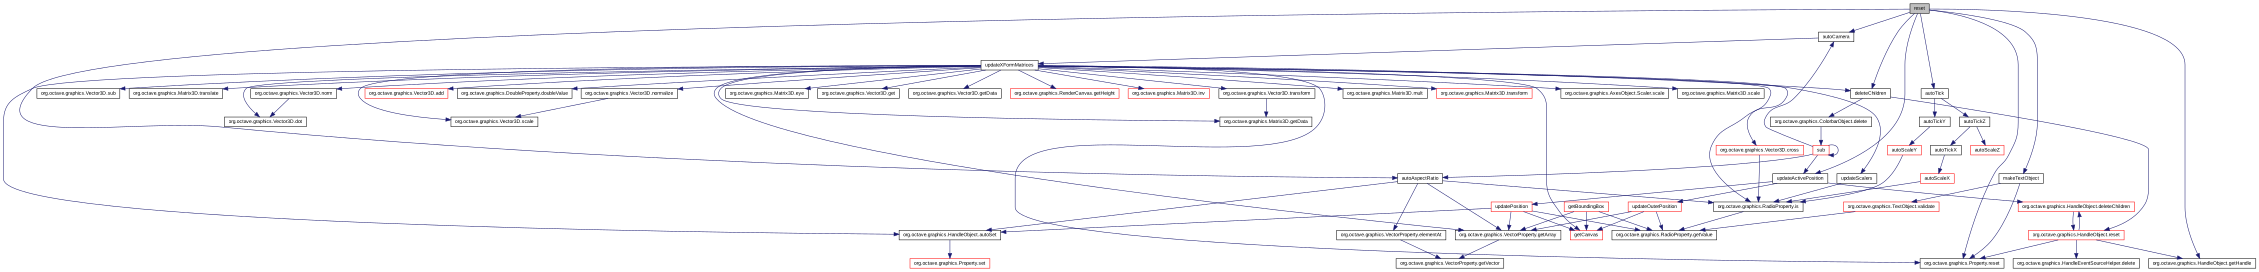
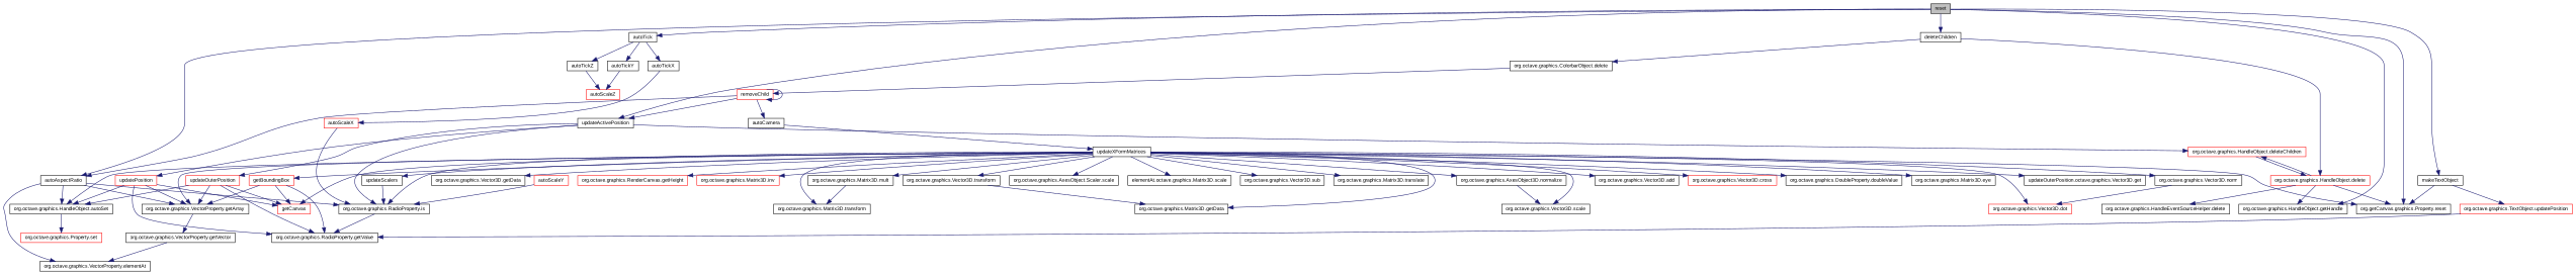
  digraph {
    fontname="Liberation Sans"
    rankdir=TB
    node [color=black fillcolor=white fontname="Liberation Sans" fontsize=10 shape=record style=filled]
    edge [color=midnightblue fontname="Liberation Sans" fontsize=10 labelfontname=FreeSans labelfontsize=10 style=solid]
    n1 [fillcolor=grey75 fontcolor=black height=0.2 label=reset width=0.4]
    n2 [height=0.2 label=autoAspectRatio width=0.4]
    n3 [height=0.2 label=autoCamera width=0.4]
-   n4 [height=0.2 label="org.octave.graphics.Property.reset" width=0.4]
+   n4 [height=0.2 label="org.getCanvas.graphics.Property.reset" width=0.4]
    n5 [height=0.2 label=autoTick width=0.4]
    n6 [height=0.2 label=deleteChildren width=0.4]
    n7 [height=0.2 label=updateActivePosition width=0.4]
    n8 [height=0.2 label="org.octave.graphics.HandleObject.getHandle" width=0.4]
    n9 [height=0.2 label=makeTextObject width=0.4]
    n10 [height=0.2 label="org.octave.graphics.HandleObject.autoSet" width=0.4]
    n11 [height=0.2 label="org.octave.graphics.VectorProperty.elementAt" width=0.4]
    n12 [height=0.2 label="org.octave.graphics.VectorProperty.getArray" width=0.4]
    n13 [height=0.2 label="org.octave.graphics.RadioProperty.is" width=0.4]
    n14 [height=0.2 label=updateXFormMatrices width=0.4]
    n15 [height=0.2 label=autoTickX width=0.4]
    n16 [height=0.2 label=autoTickY width=0.4]
    n17 [height=0.2 label=autoTickZ width=0.4]
    n18 [height=0.2 label="org.octave.graphics.ColorbarObject.delete" width=0.4]
-   n19 [color=red height=0.2 label="org.octave.graphics.HandleObject.reset" width=0.4]
+   n19 [color=red height=0.2 label="org.octave.graphics.HandleObject.delete" width=0.4]
    n20 [color=red height=0.2 label=updateOuterPosition width=0.4]
    n21 [color=red height=0.2 label=updatePosition width=0.4]
    n22 [color=red height=0.2 label="org.octave.graphics.HandleObject.deleteChildren" width=0.4]
-   n23 [color=red height=0.2 label="org.octave.graphics.TextObject.validate" width=0.4]
+   n23 [color=red height=0.2 label="org.octave.graphics.TextObject.updatePosition" width=0.4]
    n24 [color=red height=0.2 label="org.octave.graphics.Property.set" width=0.4]
    n25 [height=0.2 label="org.octave.graphics.VectorProperty.getVector" width=0.4]
    n26 [height=0.2 label="org.octave.graphics.RadioProperty.getValue" width=0.4]
-   n27 [color=red height=0.2 label="org.octave.graphics.Vector3D.add" width=0.4]
+   n27 [height=0.2 label="org.octave.graphics.Vector3D.add" width=0.4]
    n28 [color=red height=0.2 label="org.octave.graphics.Vector3D.cross" width=0.4]
-   n29 [height=0.2 label="org.octave.graphics.Vector3D.dot" width=0.4]
+   n29 [color=red height=0.2 label="org.octave.graphics.Vector3D.dot" width=0.4]
    n30 [height=0.2 label="org.octave.graphics.DoubleProperty.doubleValue" width=0.4]
    n31 [height=0.2 label="org.octave.graphics.Matrix3D.eye" width=0.4]
-   n32 [height=0.2 label="org.octave.graphics.Vector3D.get" width=0.4]
+   n32 [height=0.2 label="updateOuterPosition.octave.graphics.Vector3D.get" width=0.4]
    n33 [color=red height=0.2 label=getBoundingBox width=0.4]
    n34 [color=red height=0.2 label=getCanvas width=0.4]
    n35 [height=0.2 label="org.octave.graphics.Vector3D.getData" width=0.4]
    n36 [height=0.2 label="org.octave.graphics.Matrix3D.getData" width=0.4]
    n37 [color=red height=0.2 label="org.octave.graphics.RenderCanvas.getHeight" width=0.4]
    n38 [color=red height=0.2 label="org.octave.graphics.Matrix3D.inv" width=0.4]
    n39 [height=0.2 label="org.octave.graphics.Matrix3D.mult" width=0.4]
-   n40 [color=red height=0.2 label="org.octave.graphics.Matrix3D.transform" width=0.4]
+   n40 [height=0.2 label="org.octave.graphics.Matrix3D.transform" width=0.4]
    n41 [height=0.2 label="org.octave.graphics.Vector3D.norm" width=0.4]
-   n42 [height=0.2 label="org.octave.graphics.Vector3D.normalize" width=0.4]
+   n42 [height=0.2 label="org.octave.graphics.AxesObject3D.normalize" width=0.4]
    n43 [height=0.2 label="org.octave.graphics.Vector3D.scale" width=0.4]
    n44 [height=0.2 label="org.octave.graphics.AxesObject.Scaler.scale" width=0.4]
-   n45 [height=0.2 label="org.octave.graphics.Matrix3D.scale" width=0.4]
+   n45 [height=0.2 label="elementAt.octave.graphics.Matrix3D.scale" width=0.4]
    n46 [height=0.2 label="org.octave.graphics.Vector3D.sub" width=0.4]
    n47 [height=0.2 label="org.octave.graphics.Vector3D.transform" width=0.4]
    n48 [height=0.2 label="org.octave.graphics.Matrix3D.translate" width=0.4]
    n49 [height=0.2 label=updateScalers width=0.4]
    n50 [color=red height=0.2 label=autoScaleX width=0.4]
    n51 [color=red height=0.2 label=autoScaleY width=0.4]
    n52 [color=red height=0.2 label=autoScaleZ width=0.4]
-   n53 [color=red height=0.2 label=sub width=0.4]
+   n53 [color=red height=0.2 label=removeChild width=0.4]
    n54 [height=0.2 label="org.octave.graphics.HandleEventSourceHelper.delete" width=0.4]
    n1 -> n2
-   n1 -> n3
    n1 -> n4
    n1 -> n5
    n1 -> n6
    n1 -> n7
    n1 -> n8
    n1 -> n9
    n2 -> n10
    n2 -> n11
    n2 -> n12
    n2 -> n13
    n3 -> n14
-   n17 -> n15
+   n5 -> n15
    n5 -> n16
    n5 -> n17
    n6 -> n18
    n6 -> n19
-   n28 -> n13
+   n7 -> n13
    n7 -> n20
    n7 -> n21
    n7 -> n22
    n9 -> n4
    n9 -> n23
    n10 -> n24
-   n11 -> n25
+   n25 -> n11
    n12 -> n25
    n13 -> n26
    n14 -> n4
    n14 -> n10
    n14 -> n12
    n14 -> n13
    n14 -> n27
    n14 -> n28
    n14 -> n29
    n14 -> n30
    n14 -> n31
    n14 -> n32
-   n14 -> n6
+   n14 -> n33
    n14 -> n34
    n14 -> n35
    n14 -> n36
    n14 -> n37
    n14 -> n38
    n14 -> n39
    n14 -> n40
    n14 -> n41
    n14 -> n42
    n14 -> n43
    n14 -> n44
    n14 -> n45
    n14 -> n46
    n14 -> n47
    n14 -> n48
    n14 -> n49
    n15 -> n50
-   n16 -> n51
+   n16 -> n52
    n17 -> n52
    n18 -> n53
    n19 -> n4
    n19 -> n8
    n19 -> n22
    n19 -> n54
+   n20 -> n10
    n20 -> n12
    n20 -> n26
    n20 -> n34
    n21 -> n10
    n21 -> n12
    n21 -> n26
    n21 -> n34
    n22 -> n19
    n23 -> n26
    n33 -> n12
    n33 -> n26
    n33 -> n34
+   n39 -> n40
    n41 -> n29
    n42 -> n43
    n47 -> n36
    n49 -> n13
    n50 -> n13
    n51 -> n13
    n53 -> n2
    n53 -> n3
    n53 -> n7
    n53 -> n53
  }
